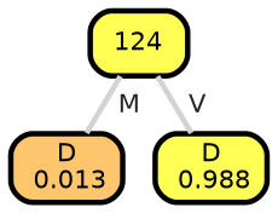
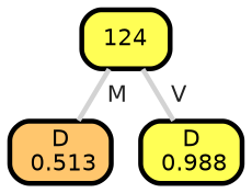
  graph {
    ranksep="0 equally"
    splines=straight
    node [color=black fontcolor=black fontname=helvetica penwidth=3 shape=box style="filled, rounded"]
    edge [color=lightgray fontcolor=grey14 fontname=helvetica fontweight=bold penwidth=3]
-   n1 [fillcolor="#ffc66d" label="D\n 0.013"]
+   n1 [fillcolor="#ffc66d" label="D\n 0.513"]
    n2 [fillcolor="#fffe55" label=124]
    n3 [fillcolor="#ffff55" label="D\n 0.988"]
    subgraph sub_1 {
      rank=same
    }
    n2 -- n1 [label=" M"]
    n2 -- n3 [label=" V"]
  }
